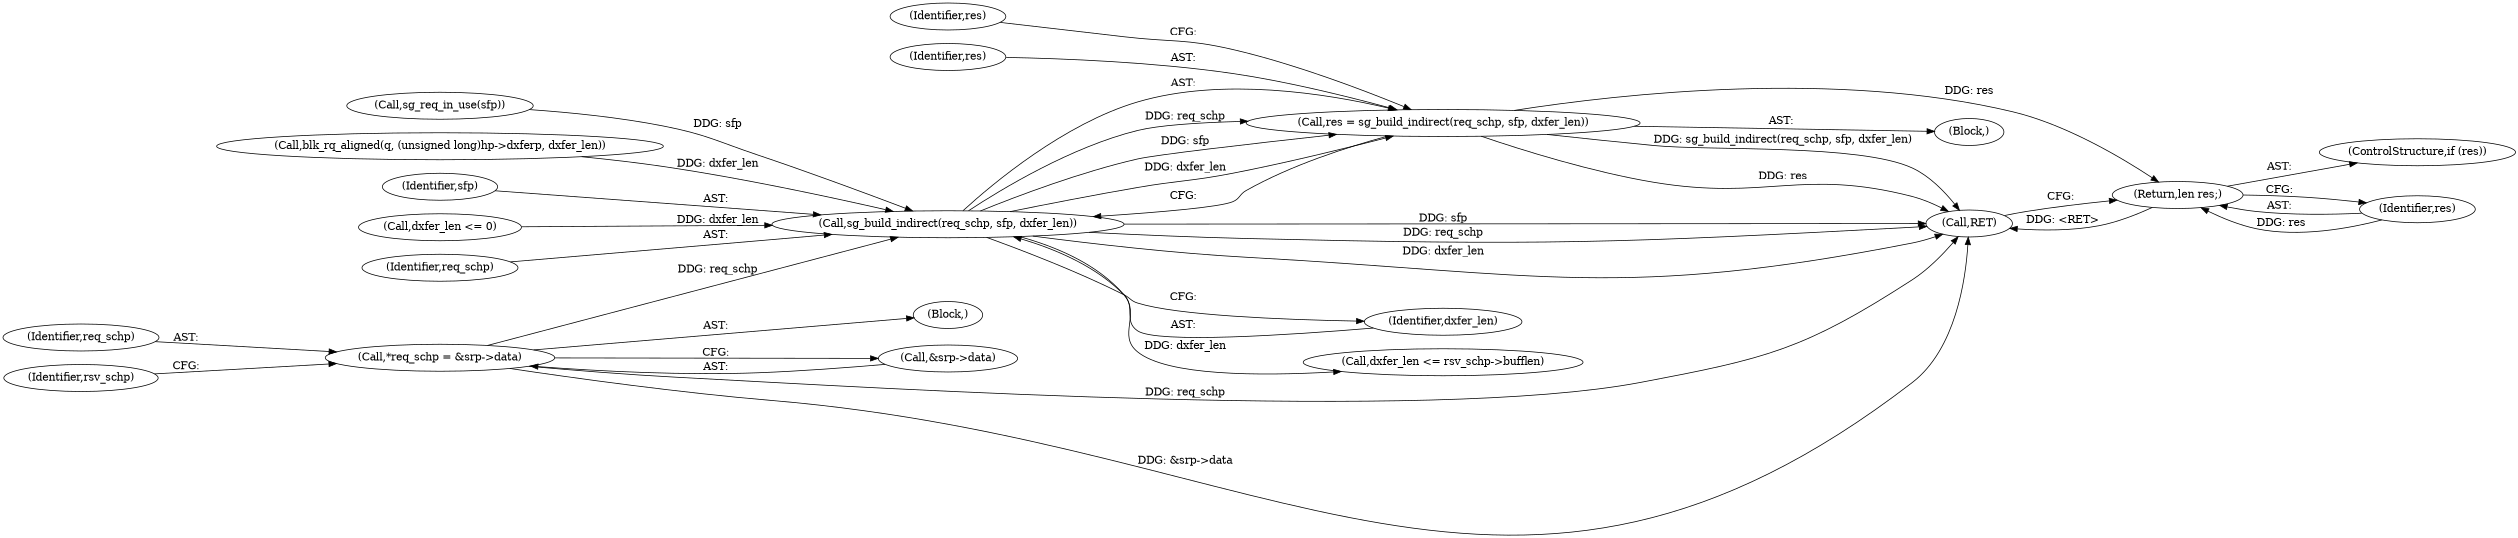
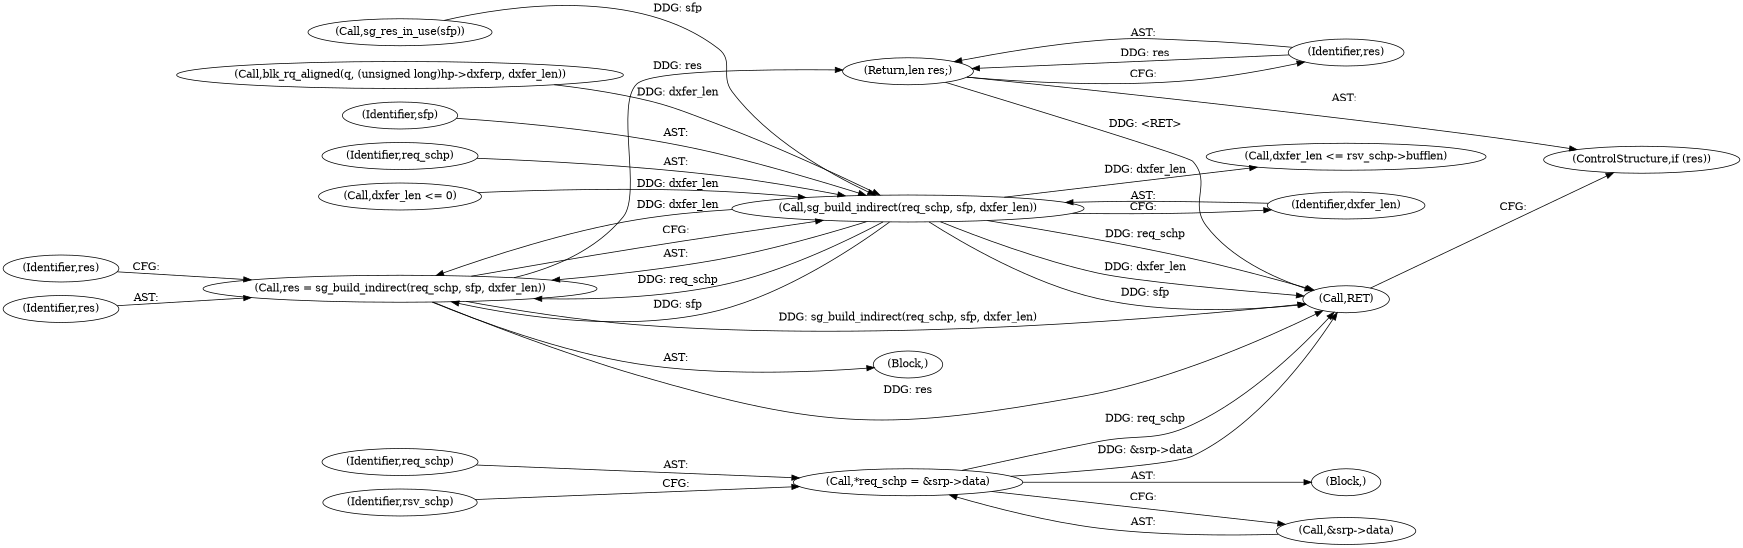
  digraph {
    rankdir=LR
    n1 [label="(Call,*req_schp = &srp->data)"]
    n2 [label="(Call,sg_build_indirect(req_schp, sfp, dxfer_len))"]
    n3 [label="(Block,)"]
    n4 [label="(Call,&srp->data)"]
    n5 [label="(Call,RET)"]
    n6 [label="(Call,res = sg_build_indirect(req_schp, sfp, dxfer_len))"]
    n7 [label="(Identifier,dxfer_len)"]
    n8 [label="(Call,dxfer_len <= rsv_schp->bufflen)"]
    n9 [label="(Return,len res;)"]
    n10 [label="(Block,)"]
    n11 [label="(ControlStructure,if (res))"]
    n12 [label="(Identifier,res)"]
-   n13 [label="(Call,sg_req_in_use(sfp))"]
+   n13 [label="(Call,sg_res_in_use(sfp))"]
    n14 [label="(Identifier,res)"]
    n15 [label="(Identifier,req_schp)"]
    n16 [label="(Identifier,res)"]
    n17 [label="(Call,blk_rq_aligned(q, (unsigned long)hp->dxferp, dxfer_len))"]
    n18 [label="(Identifier,sfp)"]
    n19 [label="(Identifier,rsv_schp)"]
    n20 [label="(Call,dxfer_len <= 0)"]
    n21 [label="(Identifier,req_schp)"]
-   n1 -> n2 [label="DDG: req_schp"]
    n1 -> n3 [label="AST: "]
    n1 -> n4 [label="CFG: "]
    n1 -> n5 [label="DDG: req_schp"]
    n1 -> n5 [label="DDG: &srp->data"]
    n2 -> n5 [label="DDG: sfp"]
    n2 -> n5 [label="DDG: req_schp"]
    n2 -> n5 [label="DDG: dxfer_len"]
    n2 -> n6 [label="AST: "]
    n2 -> n6 [label="DDG: req_schp"]
    n2 -> n6 [label="DDG: sfp"]
    n2 -> n6 [label="DDG: dxfer_len"]
    n2 -> n7 [label="CFG: "]
    n2 -> n8 [label="DDG: dxfer_len"]
    n4 -> n1 [label="AST: "]
-   n5 -> n9 [label="CFG: "]
+   n5 -> n11 [label="CFG: "]
    n6 -> n2 [label="CFG: "]
    n6 -> n5 [label="DDG: sg_build_indirect(req_schp, sfp, dxfer_len)"]
    n6 -> n5 [label="DDG: res"]
    n6 -> n9 [label="DDG: res"]
    n6 -> n10 [label="AST: "]
    n7 -> n2 [label="AST: "]
    n9 -> n5 [label="DDG: <RET>"]
    n9 -> n11 [label="AST: "]
    n9 -> n12 [label="CFG: "]
    n12 -> n9 [label="AST: "]
    n12 -> n9 [label="DDG: res"]
    n13 -> n2 [label="DDG: sfp"]
    n14 -> n6 [label="CFG: "]
    n15 -> n1 [label="AST: "]
    n16 -> n6 [label="AST: "]
    n17 -> n2 [label="DDG: dxfer_len"]
    n18 -> n2 [label="AST: "]
    n19 -> n1 [label="CFG: "]
    n20 -> n2 [label="DDG: dxfer_len"]
    n21 -> n2 [label="AST: "]
  }
